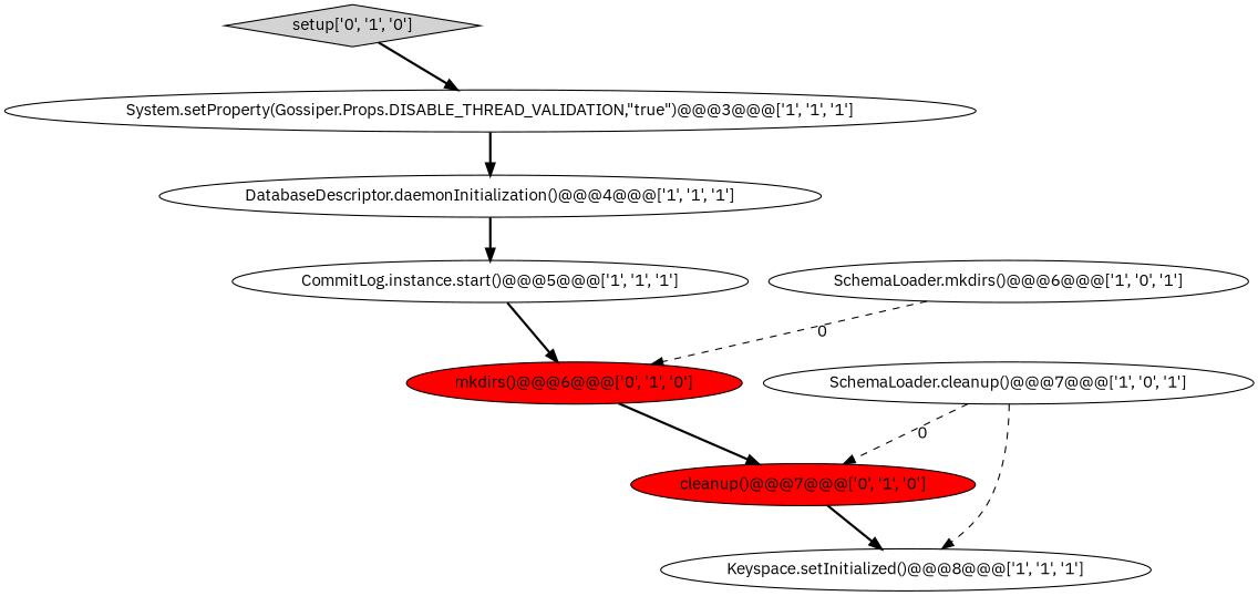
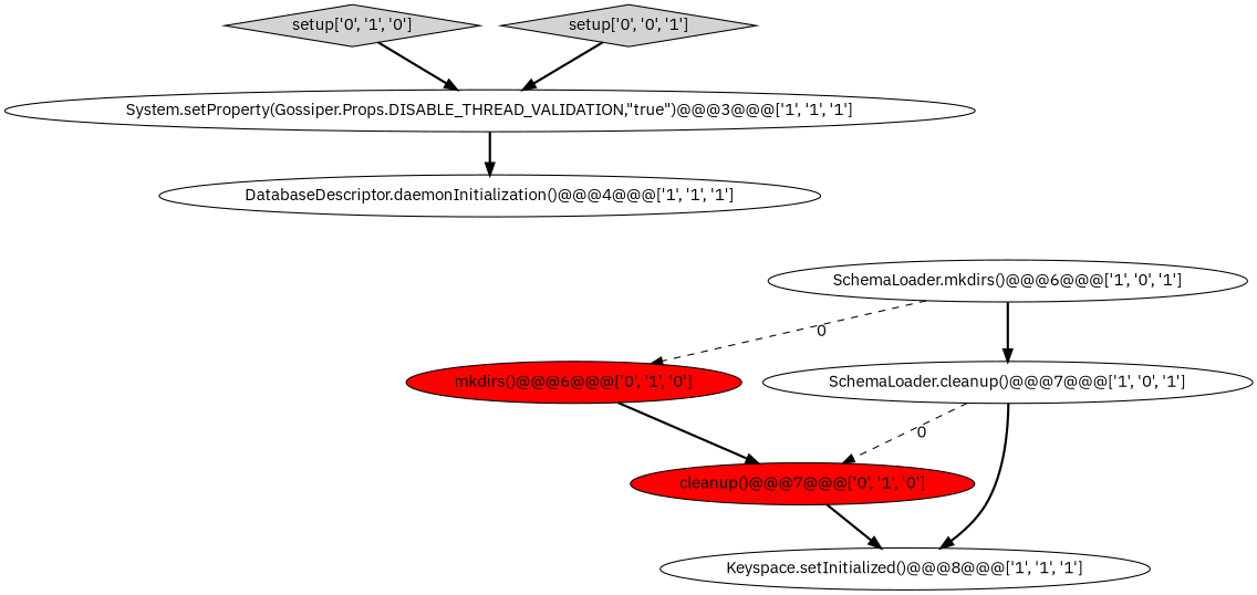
  digraph {
    fontname="IBM Plex Sans"
    node [fillcolor=white fontname="IBM Plex Sans" shape=ellipse style=filled]
    edge [fontname="IBM Plex Sans" style=bold]
    n1 [fillcolor=red label="cleanup()@@@7@@@['0', '1', '0']"]
    n2 [label="Keyspace.setInitialized()@@@8@@@['1', '1', '1']"]
    n3 [label="DatabaseDescriptor.daemonInitialization()@@@4@@@['1', '1', '1']"]
-   n4 [label="CommitLog.instance.start()@@@5@@@['1', '1', '1']"]
    n5 [fillcolor=red label="mkdirs()@@@6@@@['0', '1', '0']"]
    n6 [label="SchemaLoader.cleanup()@@@7@@@['1', '0', '1']"]
    n7 [label="SchemaLoader.mkdirs()@@@6@@@['1', '0', '1']"]
    n8 [fillcolor=lightgray label="setup['0', '1', '0']" shape=diamond]
    n9 [label="System.setProperty(Gossiper.Props.DISABLE_THREAD_VALIDATION,\"true\")@@@3@@@['1', '1', '1']"]
+   n10 [fillcolor=lightgray label="setup['0', '0', '1']" shape=diamond]
    n1 -> n2
-   n3 -> n4
-   n4 -> n5
    n5 -> n1
    n6 -> n1 [label=0 style=dashed]
-   n6 -> n2 [style=dashed]
+   n6 -> n2
    n7 -> n5 [label=0 style=dashed]
+   n7 -> n6
    n8 -> n9
    n9 -> n3
+   n10 -> n9
  }
